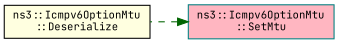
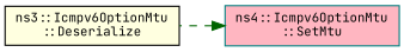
  digraph {
    rankdir=RL
    fontname="JetBrains Mono"
    node [fontname="JetBrains Mono" fontsize=10 shape=record style=filled]
-   n1 [color=teal fillcolor=lightpink fontcolor=black height=0.2 label="ns3::Icmpv6OptionMtu\l::SetMtu" width=0.4]
+   n1 [color=teal fillcolor=lightpink fontcolor=black height=0.2 label="ns4::Icmpv6OptionMtu\l::SetMtu" width=0.4]
    n2 [color=black fillcolor=lightyellow height=0.2 label="ns3::Icmpv6OptionMtu\l::Deserialize" width=0.4]
    n1 -> n2 [color=darkgreen dir=back fontname="JetBrains Mono" fontsize=10 labelfontname=Helvetica labelfontsize=10 style=dashed]
  }
